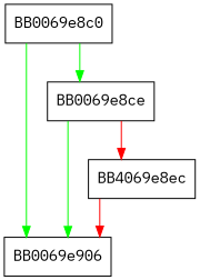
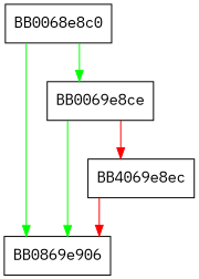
  digraph {
    fontname="IBM Plex Mono"
    splines=ortho
    node [fontname="IBM Plex Mono" shape=box]
    edge [color=green fontname="IBM Plex Mono"]
-   BB0069e8c0
-   BB0069e906
+   BB0069e8c0 [label=BB0068e8c0]
+   BB0069e906 [label=BB0869e906]
    BB0069e8ce
    n4 [label=BB4069e8ec]
    BB0069e8c0 -> BB0069e906
    BB0069e8c0 -> BB0069e8ce
    BB0069e8ce -> BB0069e906
    BB0069e8ce -> n4 [color=red]
    n4 -> BB0069e906 [color=red]
  }
